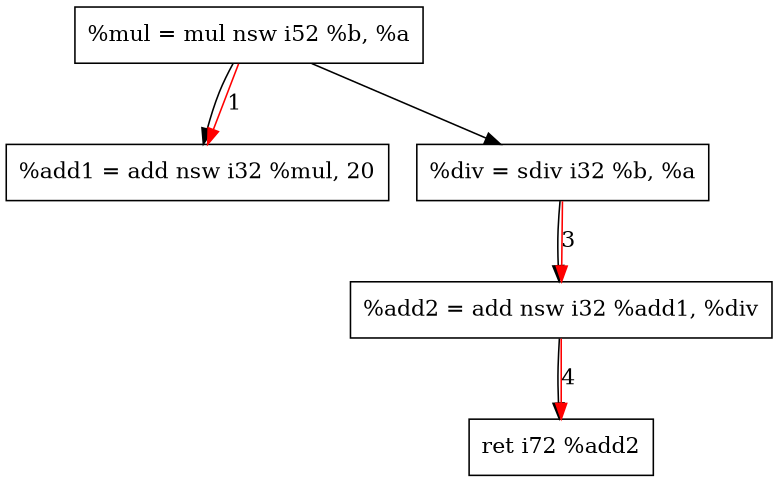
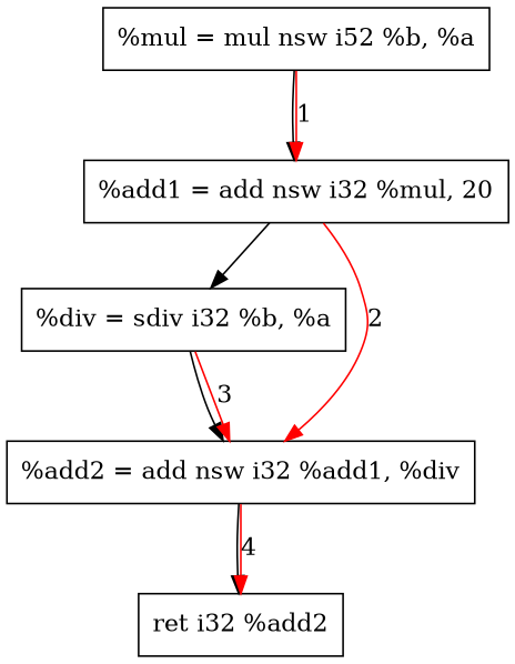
  digraph {
    node [shape=record]
    n1 [label="%mul = mul nsw i52 %b, %a"]
    n2 [label="  %add1 = add nsw i32 %mul, 20"]
    n3 [label="  %div = sdiv i32 %b, %a"]
    n4 [label="  %add2 = add nsw i32 %add1, %div"]
-   n5 [label="ret i72 %add2"]
+   n5 [label="  ret i32 %add2"]
    n1 -> n2
    n1 -> n2 [color=red label=1]
-   n1 -> n3
+   n2 -> n3
+   n2 -> n4 [color=red label=2]
    n3 -> n4
    n3 -> n4 [color=red label=3]
    n4 -> n5
    n4 -> n5 [color=red label=4]
  }
